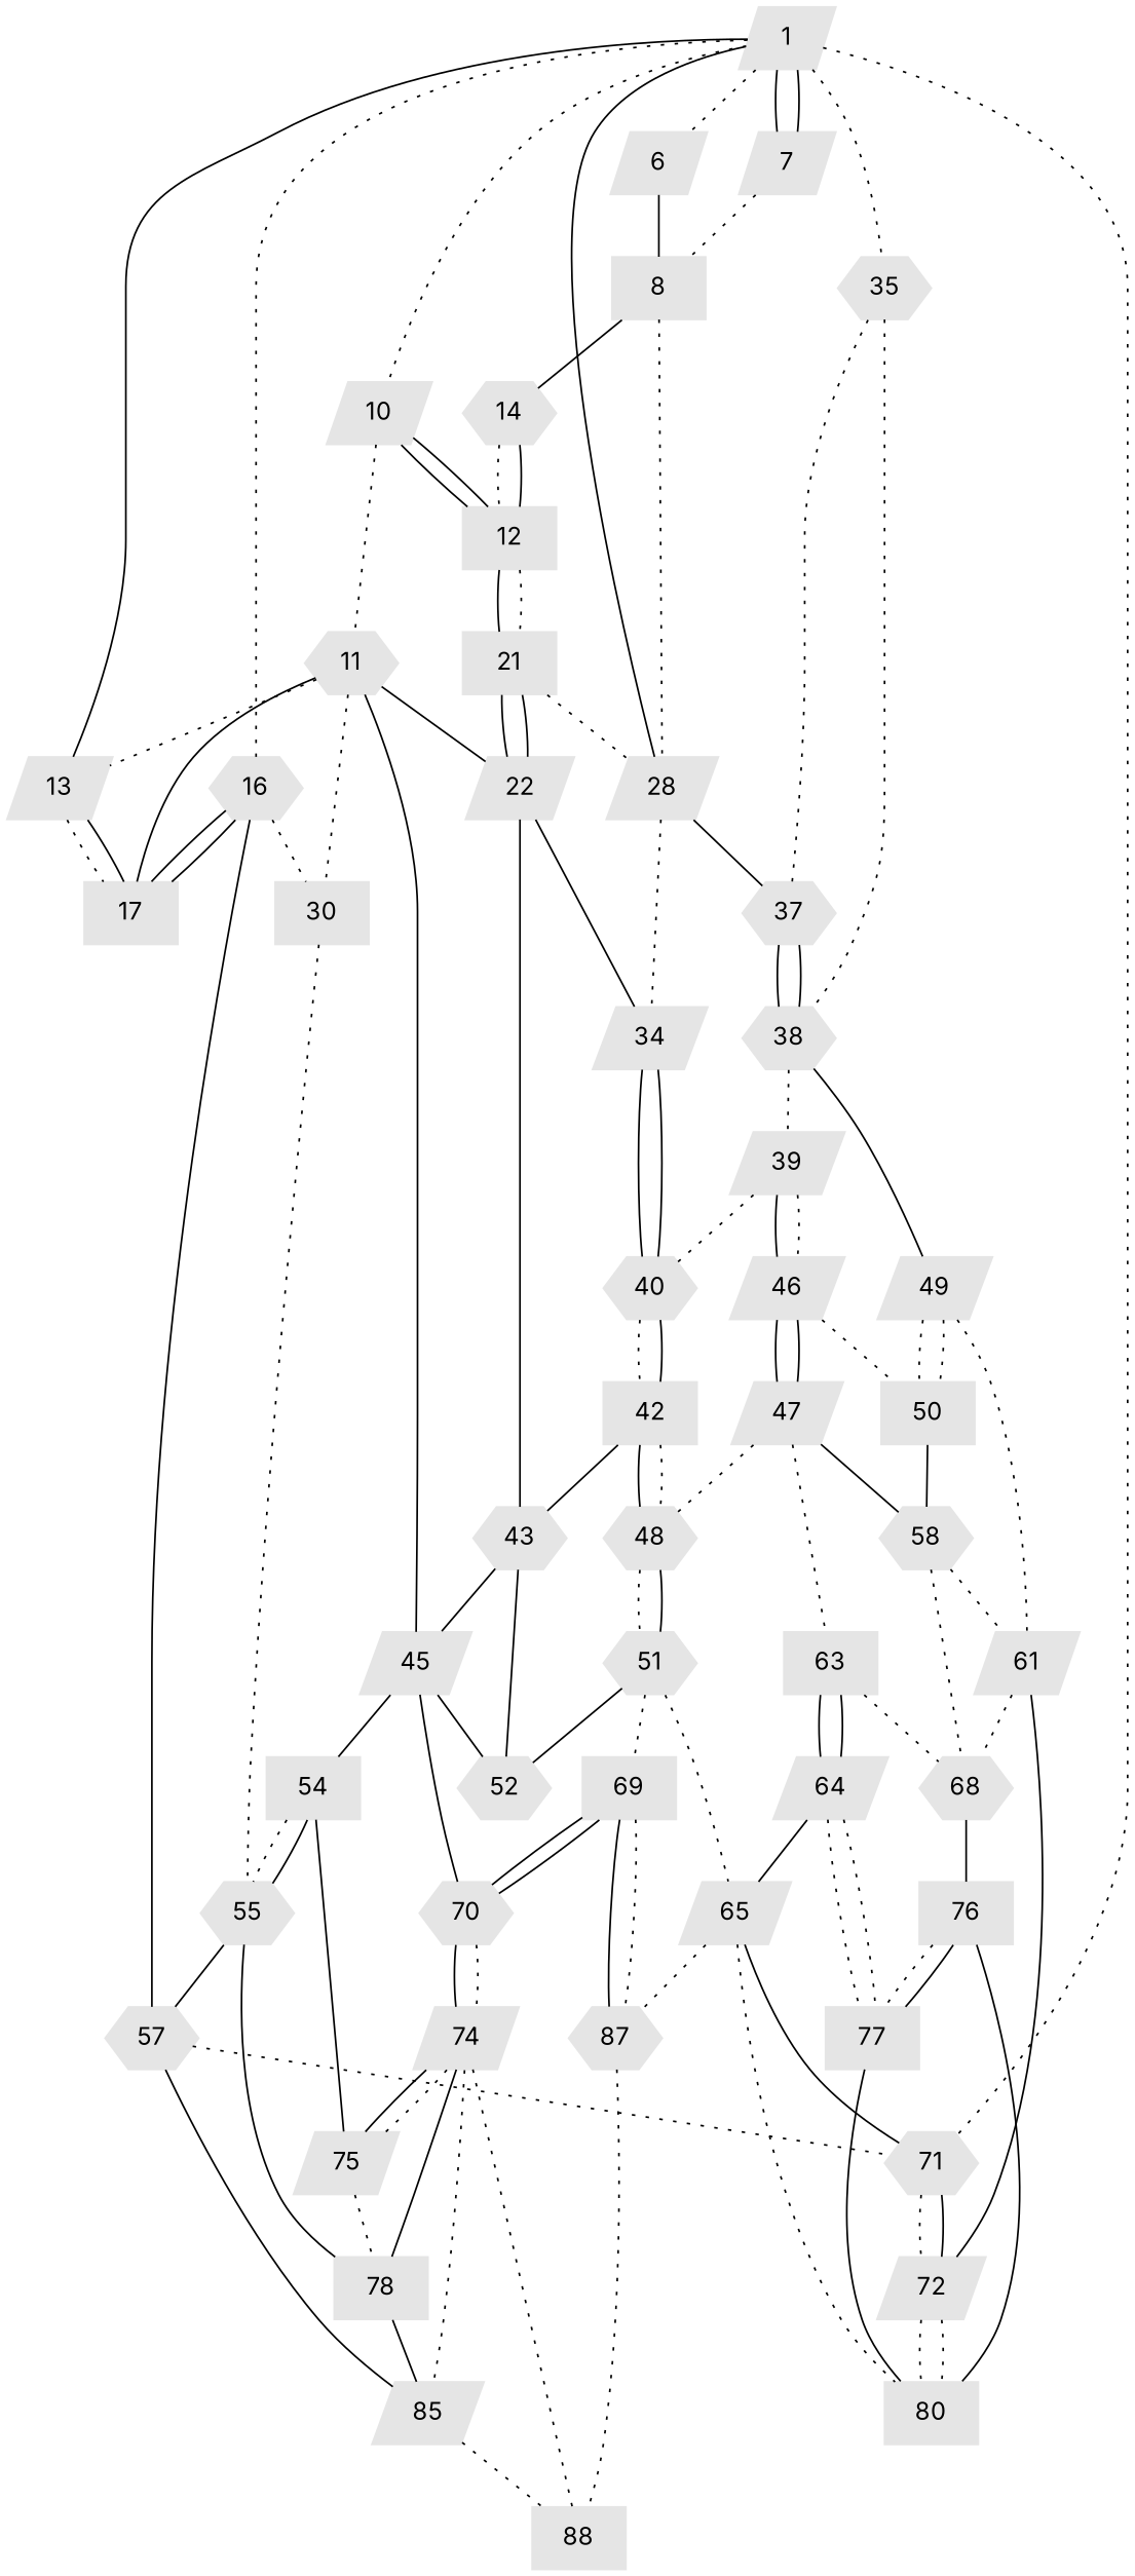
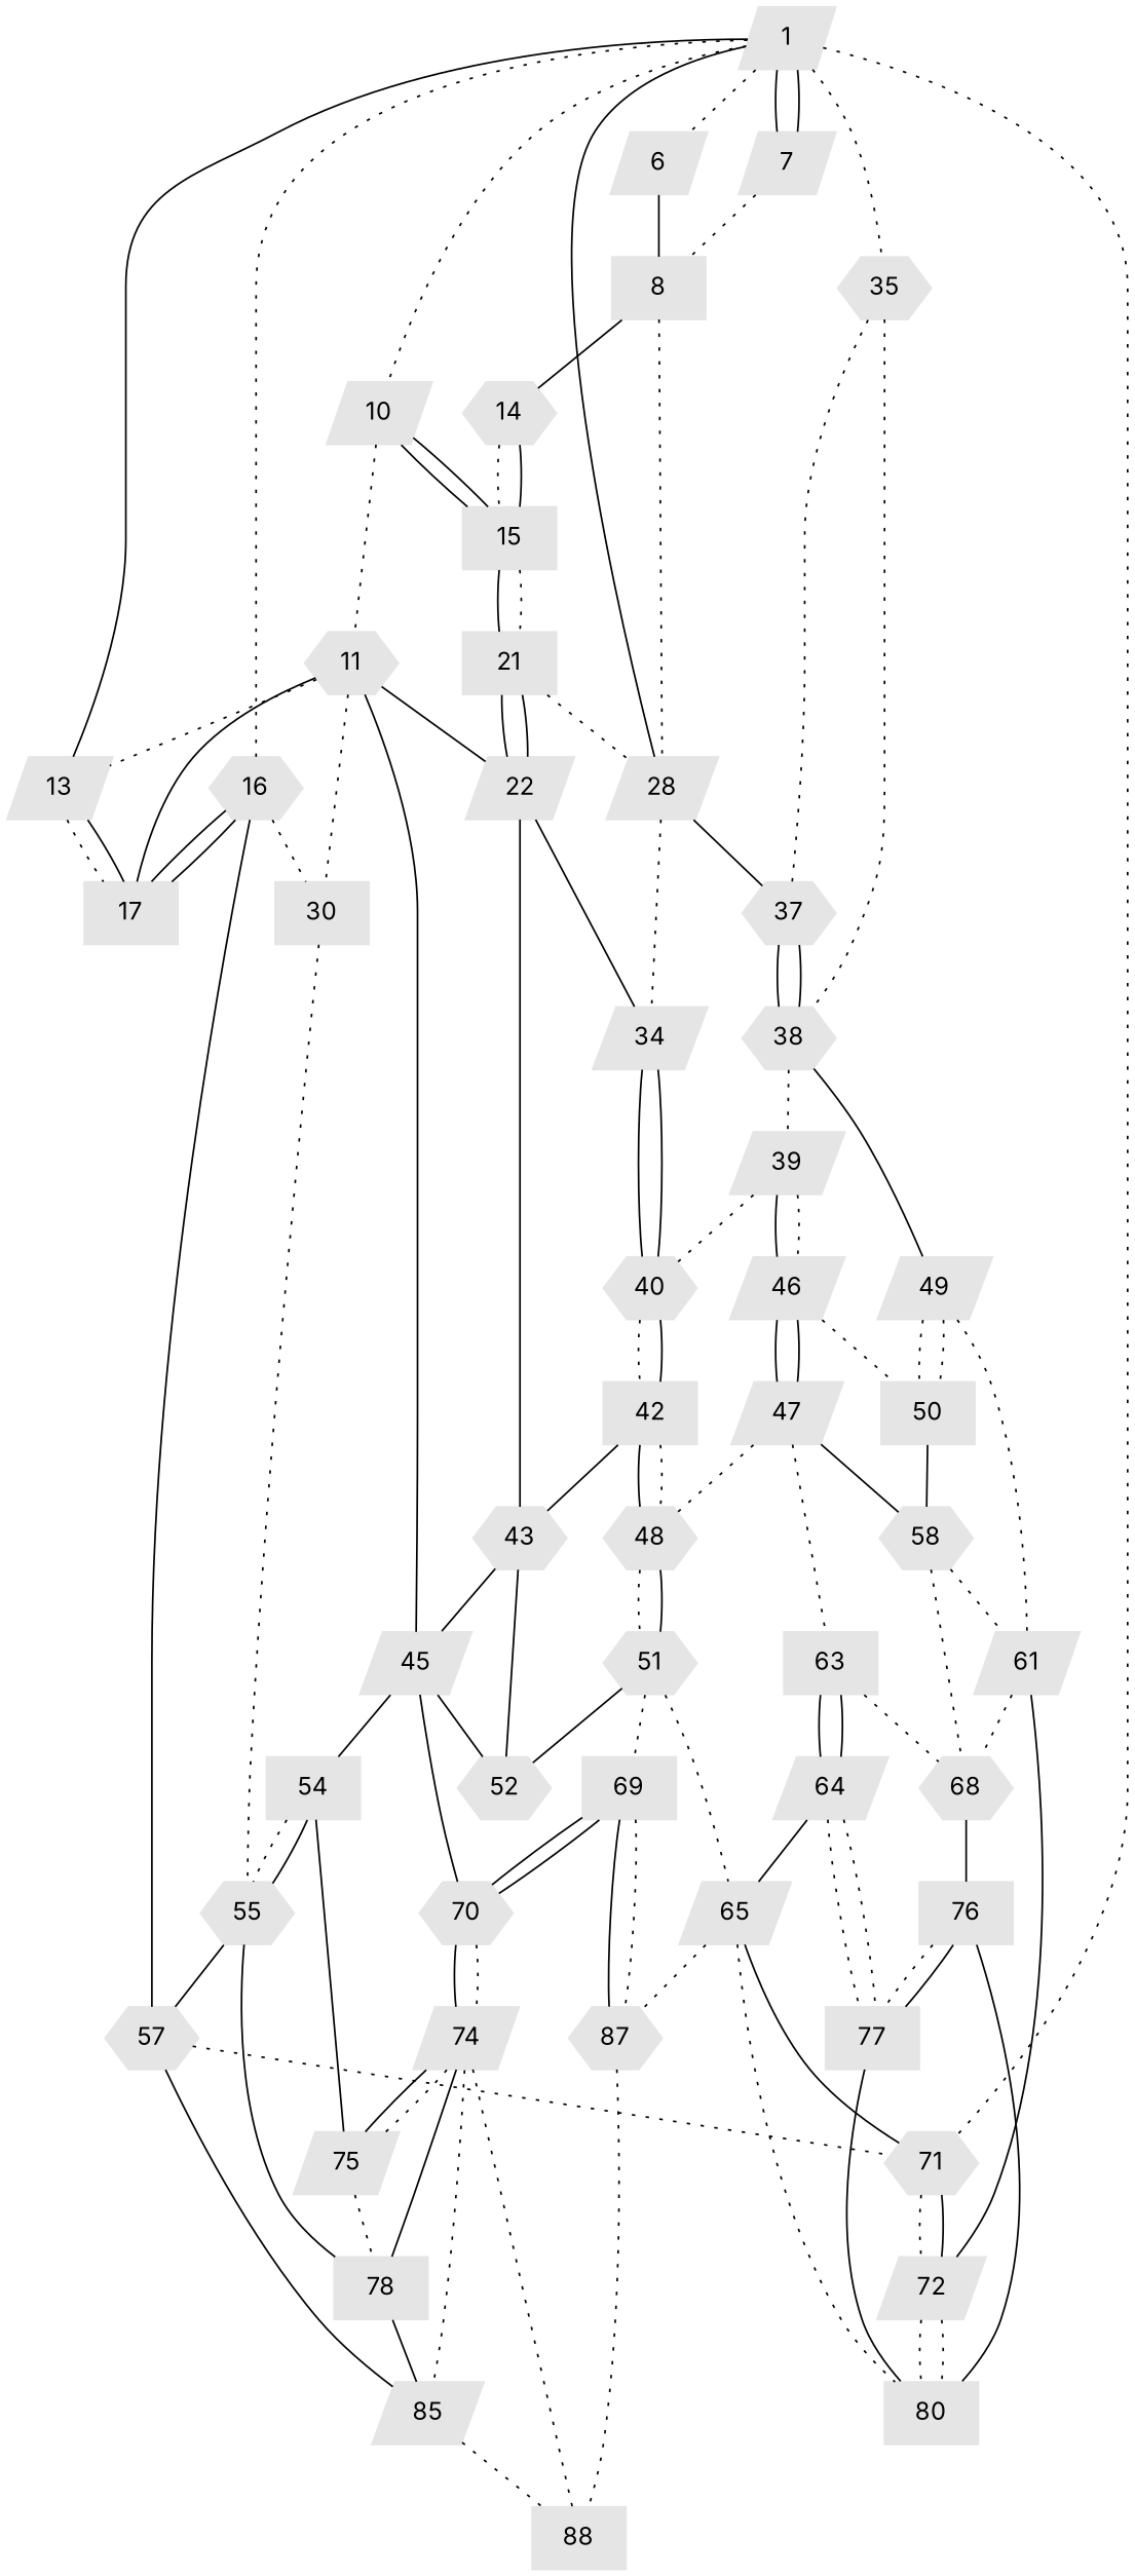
  graph {
    fontname=Inter
    node [color=gray90 fontname=Inter shape=parallelogram style=filled]
    edge [fontname=Inter style=solid]
    1 [super="+2"]
    6
    7
    10
    13
    16 [shape=hexagon]
    28 [super="+33+29"]
    35 [shape=hexagon super="+36"]
    71 [shape=hexagon]
    8 [shape=box super="+25+9"]
    11 [shape=hexagon super="+19+12"]
-   15 [shape=box label=12]
+   15 [shape=box]
    17 [shape=box]
    30 [shape=box super="+31"]
    57 [shape=hexagon]
    34
    37 [shape=hexagon]
    38 [shape=hexagon super="+41"]
    72
    14 [shape=hexagon]
    22 [super="+23"]
    45 [super="+53"]
    21 [shape=box]
    43 [shape=hexagon super="+44"]
    55 [shape=hexagon super="+56"]
    52 [shape=hexagon]
    54 [shape=box]
    70 [shape=hexagon]
    85 [super="+89"]
    40 [shape=hexagon]
    78 [shape=box super="+79"]
    42 [shape=box]
    39
    49
    46
    50 [shape=box]
    61 [super="+62"]
    47 [super="+59"]
    48 [shape=hexagon]
    51 [shape=hexagon super="+66"]
    75
    74 [super="+81"]
    58 [shape=hexagon super="+60"]
    63 [shape=box]
    68 [shape=hexagon super="+73"]
    64
    65 [super="+84"]
    69 [shape=box]
    80 [shape=box super="+83"]
    87 [shape=hexagon]
    88 [shape=box]
    76 [shape=box]
    77 [shape=box]
    1 -- 6 [style=dotted]
    1 -- 7 [weight=2]
    1 -- 7
    1 -- 10 [style=dotted]
    1 -- 13
    1 -- 16 [style=dotted]
    1 -- 28
    1 -- 35 [style=dotted weight=2]
    1 -- 71 [style=dotted]
    6 -- 8
    7 -- 8 [style=dotted]
    10 -- 11 [style=dotted]
    10 -- 15
    10 -- 15
    13 -- 17 [style=dotted]
    13 -- 17
    16 -- 17
    16 -- 17
    16 -- 30 [style=dotted]
    16 -- 57
    28 -- 34 [style=dotted]
    28 -- 37
    35 -- 37 [style=dotted]
    35 -- 38 [style=dotted]
    71 -- 72 [style=dotted]
    71 -- 72
    8 -- 28 [style=dotted]
    8 -- 14 [weight=2]
    11 -- 13 [style=dotted]
    11 -- 17
    11 -- 30 [style=dotted weight=2]
    11 -- 22
    11 -- 45
    15 -- 21
    15 -- 21 [style=dotted]
    30 -- 55 [style=dotted]
    57 -- 71 [style=dotted]
    57 -- 85
    34 -- 40
    34 -- 40
    37 -- 38
    37 -- 38
    38 -- 39 [style=dotted]
    38 -- 49
    72 -- 80 [style=dotted]
    72 -- 80 [style=dotted]
    14 -- 15 [style=dotted]
    14 -- 15
    22 -- 34
    22 -- 43
    45 -- 52
    45 -- 54
    45 -- 70
    21 -- 28 [style=dotted]
    21 -- 22
    21 -- 22
    43 -- 45
    43 -- 52
    55 -- 57
    55 -- 78
    54 -- 55 [style=dotted]
    54 -- 55
    54 -- 75
    70 -- 74
    70 -- 74 [style=dotted]
    85 -- 88 [style=dotted]
    40 -- 42 [style=dotted]
    40 -- 42
    78 -- 85
    42 -- 43
    42 -- 48
    42 -- 48 [style=dotted]
    39 -- 40 [style=dotted]
    39 -- 46
    39 -- 46 [style=dotted]
    49 -- 50 [style=dotted]
    49 -- 50 [style=dotted]
    49 -- 61 [style=dotted]
    46 -- 50 [style=dotted]
    46 -- 47
    46 -- 47
    50 -- 58
    61 -- 72
    61 -- 68 [style=dotted]
    47 -- 48 [style=dotted]
    47 -- 58
    47 -- 63 [style=dotted]
    48 -- 51 [style=dotted]
    48 -- 51
    51 -- 52
    51 -- 65 [style=dotted]
    51 -- 69 [style=dotted]
    75 -- 78 [style=dotted]
    74 -- 85 [style=dotted]
    74 -- 78
    74 -- 75
    74 -- 75 [style=dotted]
    74 -- 88 [style=dotted]
    58 -- 61 [style=dotted]
    58 -- 68 [style=dotted]
    63 -- 68 [style=dotted]
    63 -- 64
    63 -- 64
    68 -- 76
    64 -- 65
    64 -- 77 [style=dotted]
    64 -- 77 [style=dotted]
    65 -- 71
    65 -- 80 [style=dotted]
    65 -- 87 [style=dotted]
    69 -- 70
    69 -- 70
    69 -- 87
    69 -- 87 [style=dotted]
    87 -- 88 [style=dotted]
    76 -- 80
    76 -- 77 [style=dotted]
    76 -- 77
    77 -- 80
  }
